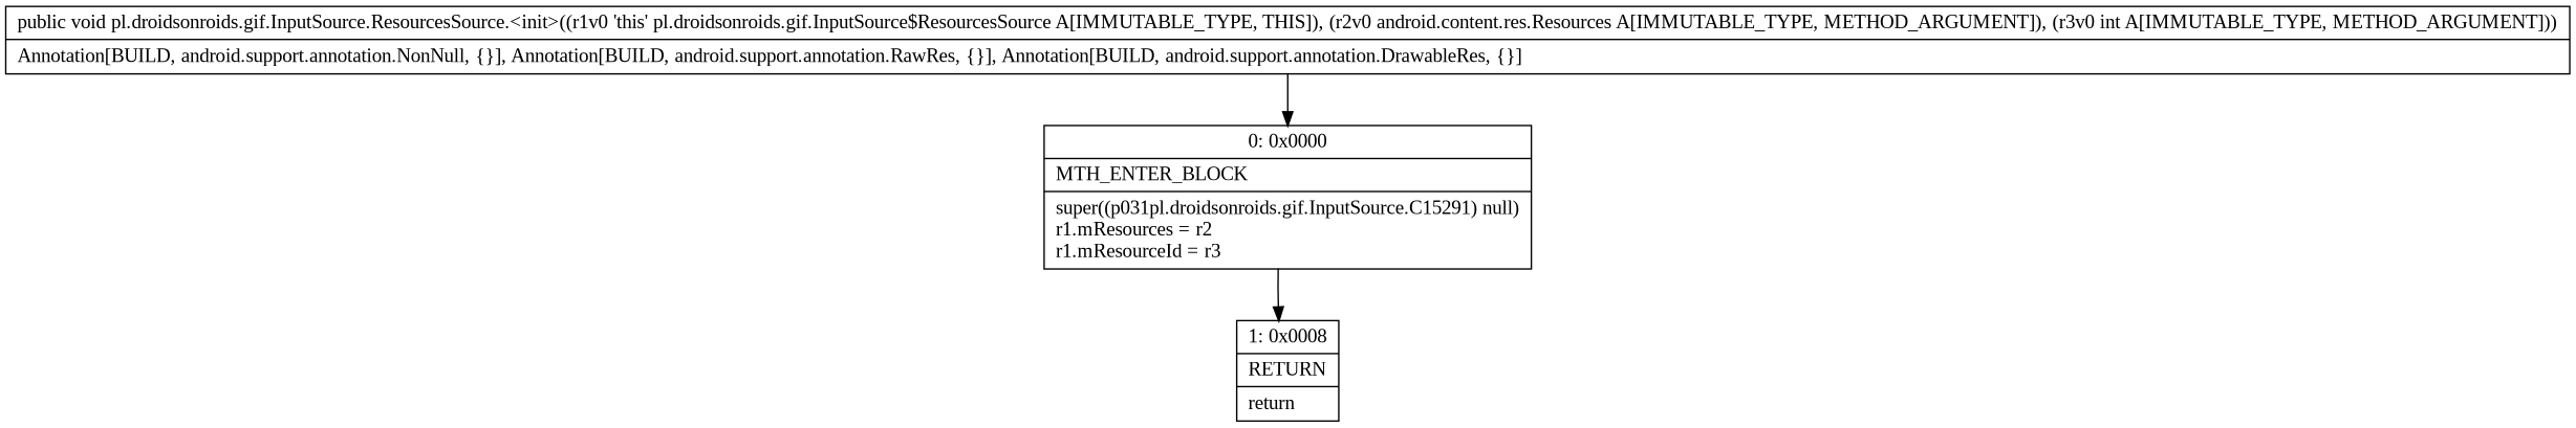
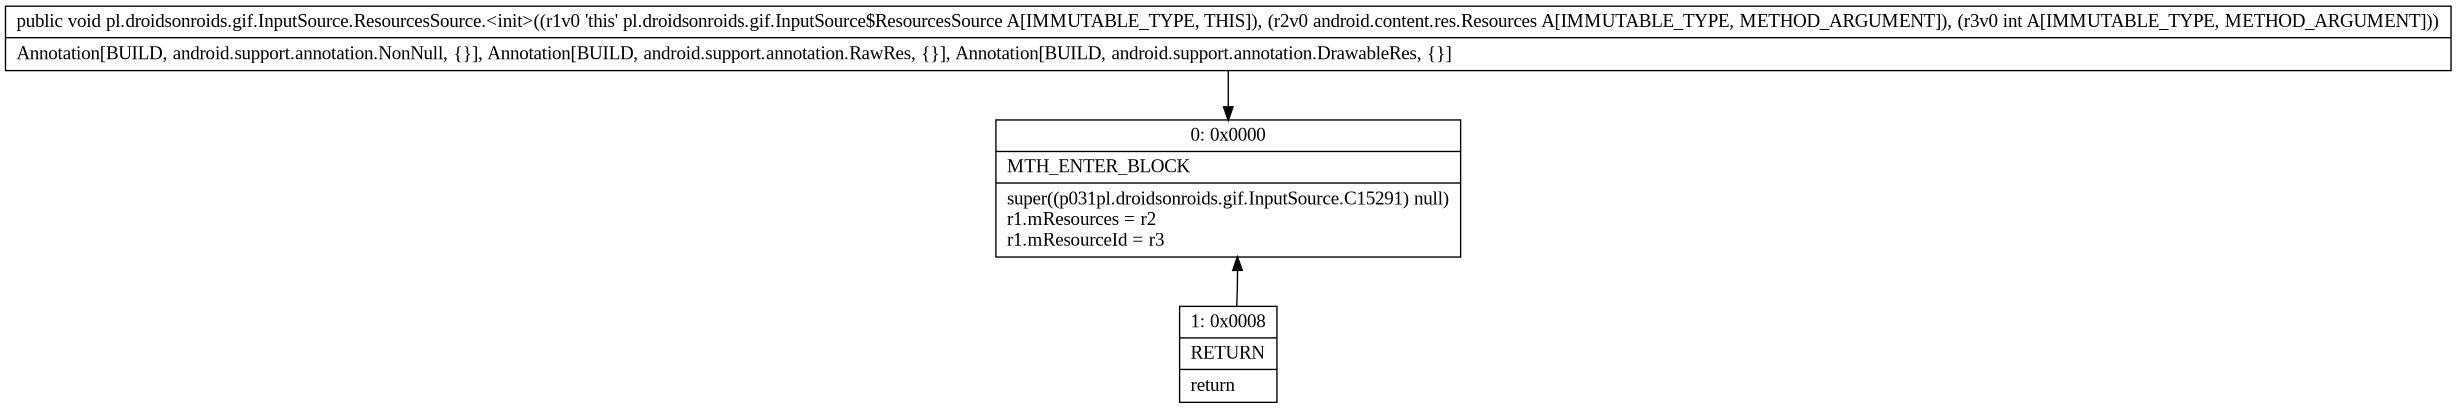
  digraph {
    fontname="Liberation Serif"
    node [shape=record fontname="Liberation Serif"]
    edge [fontname="Liberation Serif"]
    n1 [label="{0\:\ 0x0000|MTH_ENTER_BLOCK\l|super((p031pl.droidsonroids.gif.InputSource.C15291) null)\lr1.mResources = r2\lr1.mResourceId = r3\l}"]
    n2 [label="{1\:\ 0x0008|RETURN\l|return\l}"]
    n3 [label="{public void pl.droidsonroids.gif.InputSource.ResourcesSource.\<init\>((r1v0 'this' pl.droidsonroids.gif.InputSource$ResourcesSource A[IMMUTABLE_TYPE, THIS]), (r2v0 android.content.res.Resources A[IMMUTABLE_TYPE, METHOD_ARGUMENT]), (r3v0 int A[IMMUTABLE_TYPE, METHOD_ARGUMENT]))  | Annotation[BUILD, android.support.annotation.NonNull, \{\}], Annotation[BUILD, android.support.annotation.RawRes, \{\}], Annotation[BUILD, android.support.annotation.DrawableRes, \{\}]\l}"]
-   n1 -> n2
+   n2 -> n1
    n3 -> n1
  }
